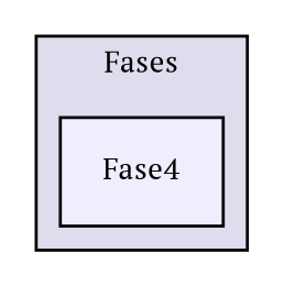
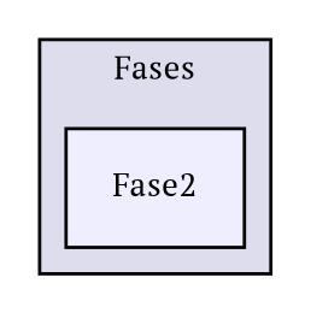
  digraph {
    compound=true
    fontname="PT Serif"
-   n1 [fillcolor="#eeeeff" fontname="PT Serif" fontsize=10 label=Fase4 pencolor=black shape=box style=filled]
+   n1 [fillcolor="#eeeeff" fontname="PT Serif" fontsize=10 label=Fase2 pencolor=black shape=box style=filled]
    subgraph cluster_1 {
      bgcolor="#ddddee"
      fontsize=10
      label=Fases
      pencolor=black
      n1
    }
  }
